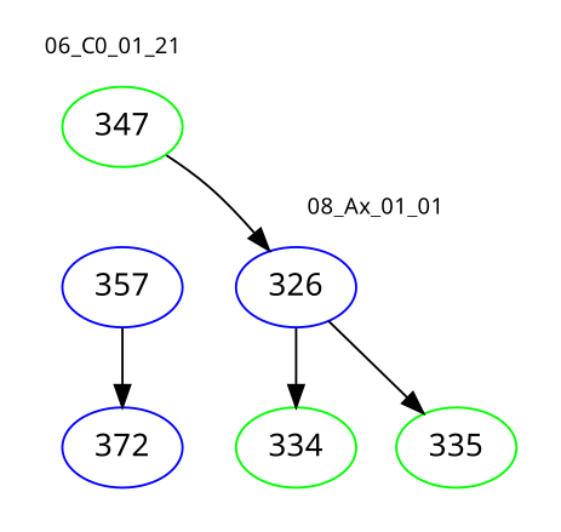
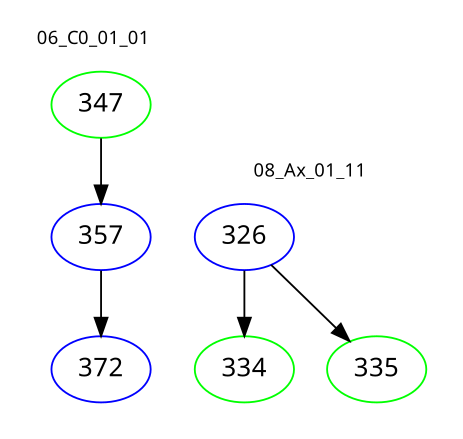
  digraph {
    fontname="Noto Sans"
    node [color=green fontname="Noto Sans"]
    edge [color=black fontname="Noto Sans"]
    n1 [label=334]
    n2 [color=blue label=326]
    n3 [label=335]
    n4 [label=347]
    n5 [color=blue label=357]
    n6 [color=blue label=372]
    subgraph cluster_1 {
      color=white
      fontsize=10
-     label="08_Ax_01_01"
+     label="08_Ax_01_11"
      n1
      n2
      n3
    }
    subgraph cluster_2 {
      color=white
      fontsize=10
-     label="06_C0_01_21"
+     label="06_C0_01_01"
      n4
      n5
      n6
    }
    n2 -> n1
    n2 -> n3
-   n4 -> n2
+   n4 -> n5
    n5 -> n6
  }
